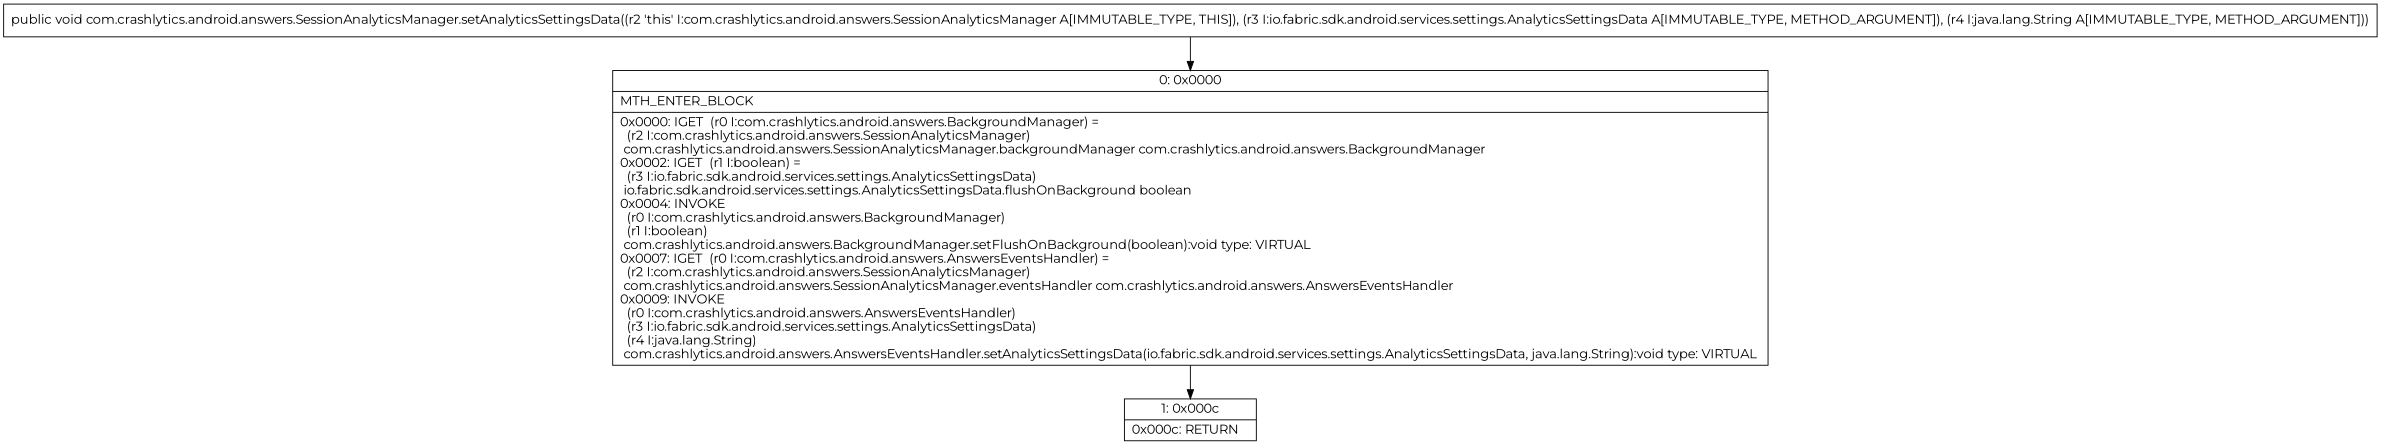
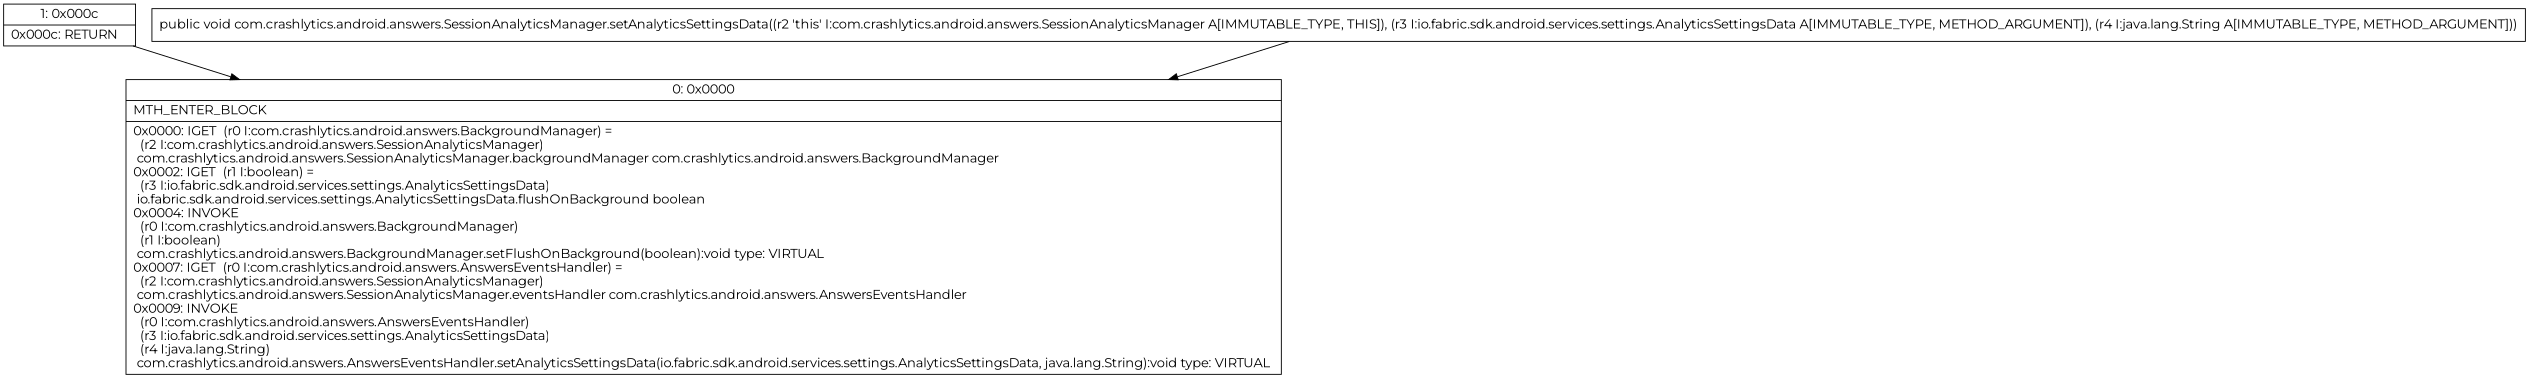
  digraph {
    fontname=Montserrat
    node [shape=record fontname=Montserrat]
    edge [fontname=Montserrat]
    n1 [label="{0\:\ 0x0000|MTH_ENTER_BLOCK\l|0x0000: IGET  (r0 I:com.crashlytics.android.answers.BackgroundManager) = \l  (r2 I:com.crashlytics.android.answers.SessionAnalyticsManager)\l com.crashlytics.android.answers.SessionAnalyticsManager.backgroundManager com.crashlytics.android.answers.BackgroundManager \l0x0002: IGET  (r1 I:boolean) = \l  (r3 I:io.fabric.sdk.android.services.settings.AnalyticsSettingsData)\l io.fabric.sdk.android.services.settings.AnalyticsSettingsData.flushOnBackground boolean \l0x0004: INVOKE  \l  (r0 I:com.crashlytics.android.answers.BackgroundManager)\l  (r1 I:boolean)\l com.crashlytics.android.answers.BackgroundManager.setFlushOnBackground(boolean):void type: VIRTUAL \l0x0007: IGET  (r0 I:com.crashlytics.android.answers.AnswersEventsHandler) = \l  (r2 I:com.crashlytics.android.answers.SessionAnalyticsManager)\l com.crashlytics.android.answers.SessionAnalyticsManager.eventsHandler com.crashlytics.android.answers.AnswersEventsHandler \l0x0009: INVOKE  \l  (r0 I:com.crashlytics.android.answers.AnswersEventsHandler)\l  (r3 I:io.fabric.sdk.android.services.settings.AnalyticsSettingsData)\l  (r4 I:java.lang.String)\l com.crashlytics.android.answers.AnswersEventsHandler.setAnalyticsSettingsData(io.fabric.sdk.android.services.settings.AnalyticsSettingsData, java.lang.String):void type: VIRTUAL \l}"]
    n2 [label="{1\:\ 0x000c|0x000c: RETURN   \l}"]
    n3 [label="{public void com.crashlytics.android.answers.SessionAnalyticsManager.setAnalyticsSettingsData((r2 'this' I:com.crashlytics.android.answers.SessionAnalyticsManager A[IMMUTABLE_TYPE, THIS]), (r3 I:io.fabric.sdk.android.services.settings.AnalyticsSettingsData A[IMMUTABLE_TYPE, METHOD_ARGUMENT]), (r4 I:java.lang.String A[IMMUTABLE_TYPE, METHOD_ARGUMENT])) }"]
-   n1 -> n2
+   n2 -> n1
    n3 -> n1
  }
